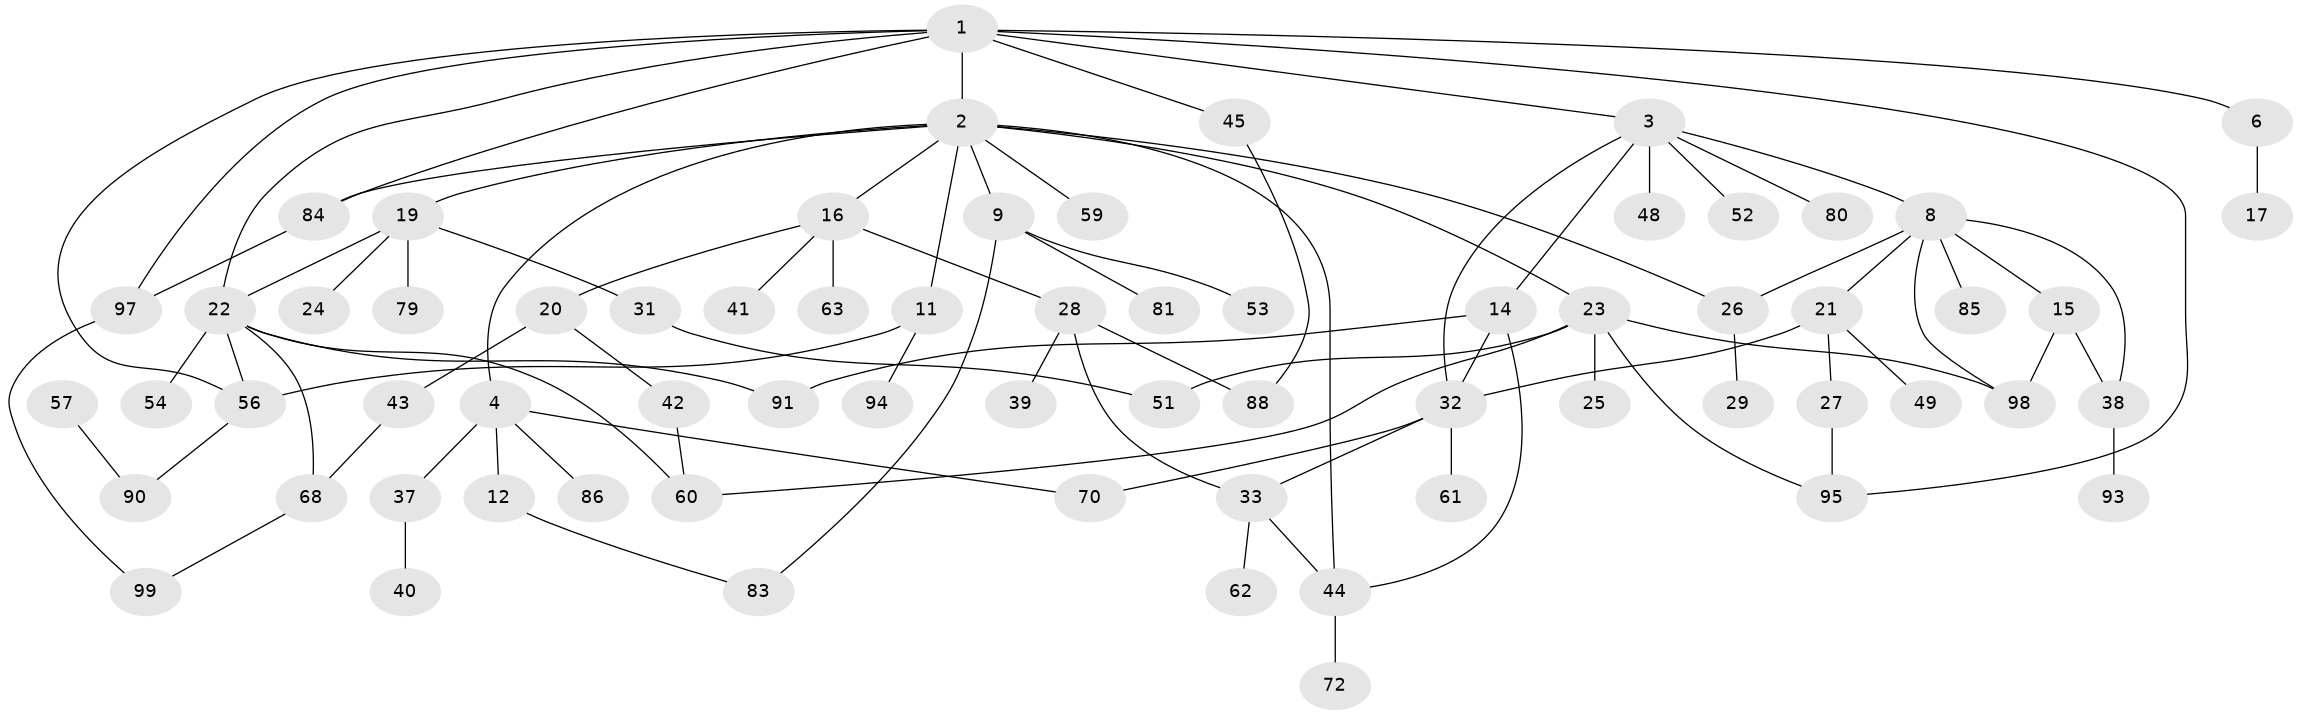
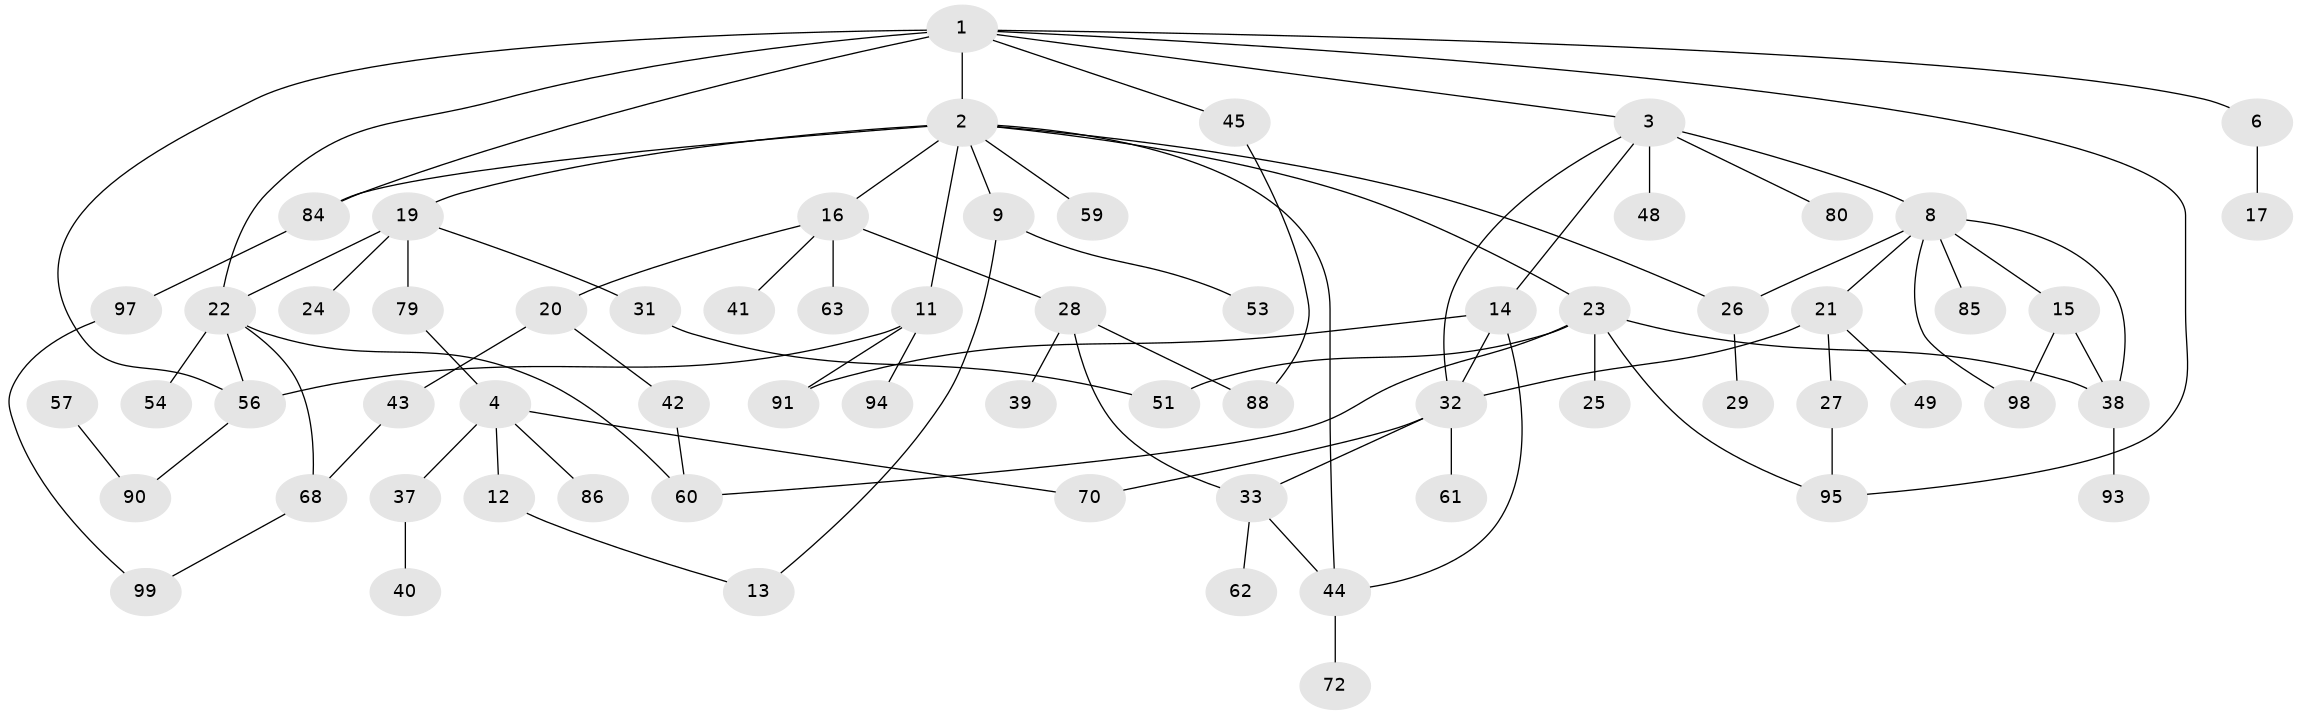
  graph {
    fontname="DejaVu Sans"
    node [color=gray90 fontname="DejaVu Sans" style=filled]
    edge [fontname="DejaVu Sans"]
    1 [super="+89"]
    2 [super="+5"]
    3 [super="+7"]
    6
    22 [super="+69"]
    45
    56 [super="+66"]
    84
    95
    97 [super="+100"]
    4 [super="+18"]
    9 [super="+13"]
    11 [super="+47"]
    16
    19 [super="+74"]
    23 [super="+76"]
    26
    44
    59
    8 [super="+10"]
    14 [super="+50"]
    32 [super="+35"]
    48
-   52
    80
    17 [super="+36"]
    54
    60 [super="+87"]
    68 [super="+96"]
    88 [super="+92"]
    90
    99
    12 [super="+64"]
    37
    70
    86
    53 [super="+65"]
-   81
-   83
+   83 [label=13]
    91
    94
    20
    28 [super="+30"]
    41
    63
    24 [super="+58"]
    31
    79
    38 [super="+46"]
    25 [super="+67"]
    51 [super="+73"]
    29
    72
    15
    21 [super="+85"]
    n56 [label=85]
    98
    33 [super="+55"]
    61
    40
    27 [super="+34"]
    49
    93
    42 [super="+77"]
    43
    39 [super="+78"]
    62
    57 [super="+71"]
    1 -- 2
    1 -- 3
    1 -- 6
    1 -- 22
    1 -- 45
    1 -- 56
    1 -- 84
    1 -- 95
-   1 -- 97
    2 -- 84
-   2 -- 4
+   79 -- 4
    2 -- 9
    2 -- 11
    2 -- 16
    2 -- 19
    2 -- 23
    2 -- 26
    2 -- 44
    2 -- 59
    3 -- 8
    3 -- 14
    3 -- 32
    3 -- 48
-   3 -- 52
    3 -- 80
    6 -- 17
    22 -- 56
    22 -- 54
    22 -- 60
    22 -- 68
    45 -- 88
    56 -- 90
    84 -- 97
    97 -- 99
    4 -- 12
    4 -- 37
    4 -- 70
    4 -- 86
    9 -- 53
-   9 -- 81
    9 -- 83
    11 -- 56
-   22 -- 91
+   11 -- 91
    11 -- 94
    16 -- 20
    16 -- 28
    16 -- 41
    16 -- 63
    19 -- 22
    19 -- 24
    19 -- 31
    19 -- 79
    23 -- 95
    23 -- 60
-   23 -- 98
+   23 -- 38
    23 -- 25
    23 -- 51
    26 -- 29
    44 -- 72
    8 -- 26
    8 -- 38
    8 -- 15
    8 -- 21
    8 -- n56
    8 -- 98
    14 -- 44
    14 -- 32
    14 -- 91
    32 -- 70
    32 -- 33
    32 -- 61
    68 -- 99
    12 -- 83
    37 -- 40
    20 -- 42
    20 -- 43
    28 -- 88
    28 -- 33
    28 -- 39
    31 -- 51
    38 -- 93
    15 -- 38
    15 -- 98
    21 -- 32
    21 -- 27
    21 -- 49
    33 -- 44
    33 -- 62
    27 -- 95
    42 -- 60
    43 -- 68
    57 -- 90
  }
